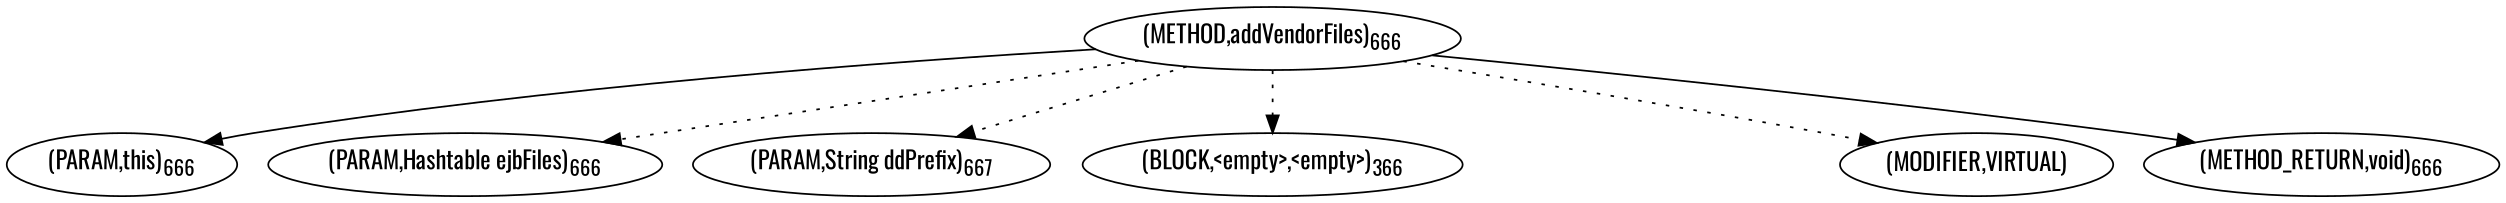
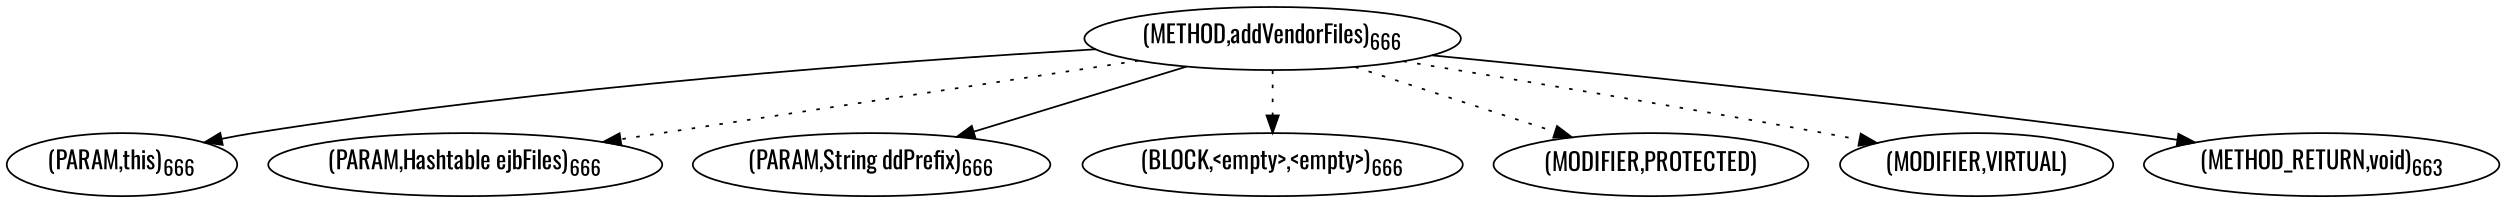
  digraph {
    fontname=Oswald
    node [fontname=Oswald]
    edge [fontname=Oswald style=dotted]
    n1 [label=<(METHOD,addVendorFiles)<SUB>666</SUB>>]
    n2 [label=<(PARAM,this)<SUB>666</SUB>>]
    n3 [label=<(PARAM,Hashtable ejbFiles)<SUB>666</SUB>>]
-   n4 [label=<(PARAM,String ddPrefix)<SUB>667</SUB>>]
-   n5 [label=<(BLOCK,&lt;empty&gt;,&lt;empty&gt;)<SUB>366</SUB>>]
+   n4 [label=<(PARAM,String ddPrefix)<SUB>666</SUB>>]
+   n5 [label=<(BLOCK,&lt;empty&gt;,&lt;empty&gt;)<SUB>666</SUB>>]
+   n6 [label=<(MODIFIER,PROTECTED)>]
    n7 [label=<(MODIFIER,VIRTUAL)>]
-   n8 [label=<(METHOD_RETURN,void)<SUB>666</SUB>>]
+   n8 [label=<(METHOD_RETURN,void)<SUB>663</SUB>>]
    n1 -> n2 [style=solid]
    n1 -> n3
-   n1 -> n4
+   n1 -> n4 [style=solid]
    n1 -> n5
+   n1 -> n6
    n1 -> n7
    n1 -> n8 [style=solid]
  }
